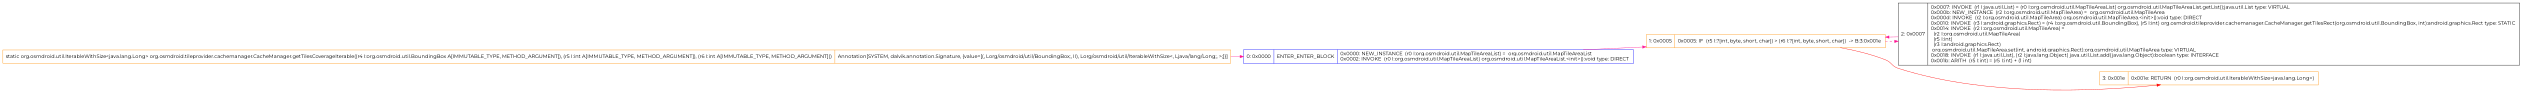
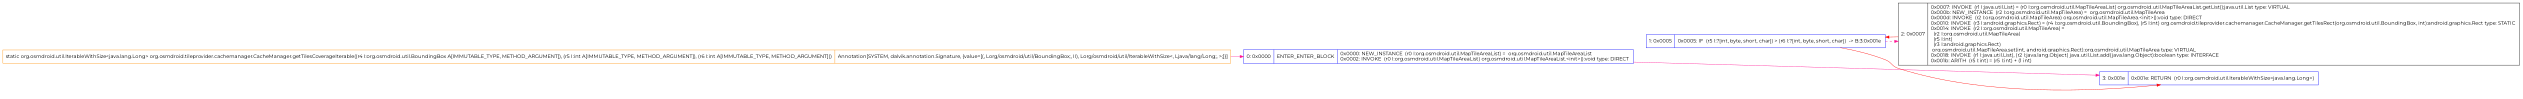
  digraph {
    fontname=Montserrat
    rankdir=LR
    node [color=blue fontname=Montserrat shape=record]
    edge [color=deeppink fontname=Montserrat]
    n1 [label="{0\:\ 0x0000|ENTER_ENTER_BLOCK\l|0x0000: NEW_INSTANCE  (r0 I:org.osmdroid.util.MapTileAreaList) =  org.osmdroid.util.MapTileAreaList \l0x0002: INVOKE  (r0 I:org.osmdroid.util.MapTileAreaList) org.osmdroid.util.MapTileAreaList.\<init\>():void type: DIRECT \l}"]
-   n2 [color=darkorange label="{1\:\ 0x0005|0x0005: IF  (r5 I:?[int, byte, short, char]) \> (r6 I:?[int, byte, short, char])  \-\> B:3:0x001e \l}"]
+   n2 [label="{1\:\ 0x0005|0x0005: IF  (r5 I:?[int, byte, short, char]) \> (r6 I:?[int, byte, short, char])  \-\> B:3:0x001e \l}"]
    n3 [color=black label="{2\:\ 0x0007|0x0007: INVOKE  (r1 I:java.util.List) = (r0 I:org.osmdroid.util.MapTileAreaList) org.osmdroid.util.MapTileAreaList.getList():java.util.List type: VIRTUAL \l0x000b: NEW_INSTANCE  (r2 I:org.osmdroid.util.MapTileArea) =  org.osmdroid.util.MapTileArea \l0x000d: INVOKE  (r2 I:org.osmdroid.util.MapTileArea) org.osmdroid.util.MapTileArea.\<init\>():void type: DIRECT \l0x0010: INVOKE  (r3 I:android.graphics.Rect) = (r4 I:org.osmdroid.util.BoundingBox), (r5 I:int) org.osmdroid.tileprovider.cachemanager.CacheManager.getTilesRect(org.osmdroid.util.BoundingBox, int):android.graphics.Rect type: STATIC \l0x0014: INVOKE  (r2 I:org.osmdroid.util.MapTileArea) = \l  (r2 I:org.osmdroid.util.MapTileArea)\l  (r5 I:int)\l  (r3 I:android.graphics.Rect)\l org.osmdroid.util.MapTileArea.set(int, android.graphics.Rect):org.osmdroid.util.MapTileArea type: VIRTUAL \l0x0018: INVOKE  (r1 I:java.util.List), (r2 I:java.lang.Object) java.util.List.add(java.lang.Object):boolean type: INTERFACE \l0x001b: ARITH  (r5 I:int) = (r5 I:int) + (1 int) \l}"]
-   n4 [color=darkorange label="{3\:\ 0x001e|0x001e: RETURN  (r0 I:org.osmdroid.util.IterableWithSize\<java.lang.Long\>) \l}"]
+   n4 [label="{3\:\ 0x001e|0x001e: RETURN  (r0 I:org.osmdroid.util.IterableWithSize\<java.lang.Long\>) \l}"]
    n5 [color=darkorange label="{static org.osmdroid.util.IterableWithSize\<java.lang.Long\> org.osmdroid.tileprovider.cachemanager.CacheManager.getTilesCoverageIterable((r4 I:org.osmdroid.util.BoundingBox A[IMMUTABLE_TYPE, METHOD_ARGUMENT]), (r5 I:int A[IMMUTABLE_TYPE, METHOD_ARGUMENT]), (r6 I:int A[IMMUTABLE_TYPE, METHOD_ARGUMENT]))  | Annotation[SYSTEM, dalvik.annotation.Signature, \{value=[(, Lorg\/osmdroid\/util\/BoundingBox;, II), Lorg\/osmdroid\/util\/IterableWithSize\<, Ljava\/lang\/Long;, \>;]\}]\l}"]
-   n1 -> n2
+   n1 -> n4
    n2 -> n3 [style=dashed]
    n2 -> n4 [color=red]
-   n3 -> n2
+   n3 -> n2 [color=red]
    n5 -> n1
  }
